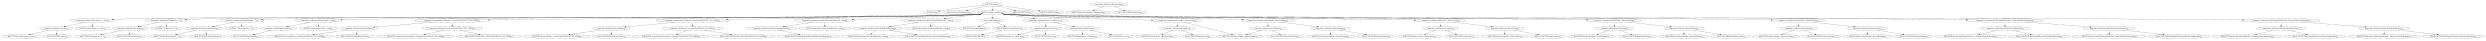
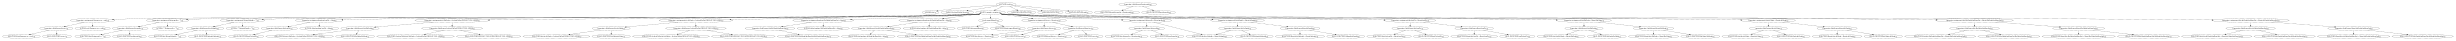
  digraph {
    fontname=Nunito
    node [fontname=Nunito]
    edge [fontname=Nunito]
    n1 [label=<(METHOD,&lt;init&gt;)<SUB>85</SUB>>]
    n2 [label=<(PARAM,this)<SUB>85</SUB>>]
    n3 [label=<(PARAM,ArchiveFileSet fileset)<SUB>85</SUB>>]
    n4 [label=<(BLOCK,&lt;empty&gt;,&lt;empty&gt;)<SUB>85</SUB>>]
    n5 [label=<(MODIFIER,CONSTRUCTOR)>]
    n6 [label=<(MODIFIER,PROTECTED)>]
    n7 [label=<(METHOD_RETURN,void)<SUB>95</SUB>>]
    n8 [label=<(&lt;operator&gt;.assignment,Resource src = null)<SUB>58</SUB>>]
    n9 [label=<(&lt;operator&gt;.assignment,String prefix = &quot;&quot;)<SUB>59</SUB>>]
    n10 [label=<(&lt;operator&gt;.assignment,String fullpath = &quot;&quot;)<SUB>60</SUB>>]
    n11 [label=<(&lt;operator&gt;.assignment,boolean hasDir = false)<SUB>61</SUB>>]
    n12 [label=<(&lt;operator&gt;.assignment,int fileMode = ArchiveFileSet.DEFAULT_FILE_MODE)<SUB>62</SUB>>]
    n13 [label=<(&lt;operator&gt;.assignment,int dirMode = ArchiveFileSet.DEFAULT_DIR_MODE)<SUB>63</SUB>>]
    n14 [label=<(&lt;operator&gt;.assignment,boolean fileModeHasBeenSet = false)<SUB>65</SUB>>]
    n15 [label=<(&lt;operator&gt;.assignment,boolean dirModeHasBeenSet = false)<SUB>66</SUB>>]
    n16 [label=<(&lt;init&gt;,super(fileset);)<SUB>86</SUB>>]
    n17 [label=<(&lt;operator&gt;.assignment,this.src = fileset.src)<SUB>87</SUB>>]
    n18 [label=<(&lt;operator&gt;.assignment,this.prefix = fileset.prefix)<SUB>88</SUB>>]
    n19 [label=<(&lt;operator&gt;.assignment,this.fullpath = fileset.fullpath)<SUB>89</SUB>>]
    n20 [label=<(&lt;operator&gt;.assignment,this.hasDir = fileset.hasDir)<SUB>90</SUB>>]
    n21 [label=<(&lt;operator&gt;.assignment,this.fileMode = fileset.fileMode)<SUB>91</SUB>>]
    n22 [label=<(&lt;operator&gt;.assignment,this.dirMode = fileset.dirMode)<SUB>92</SUB>>]
    n23 [label=<(&lt;operator&gt;.assignment,this.fileModeHasBeenSet = fileset.fileModeHasBeenSet)<SUB>93</SUB>>]
    n24 [label=<(&lt;operator&gt;.assignment,this.dirModeHasBeenSet = fileset.dirModeHasBeenSet)<SUB>94</SUB>>]
    n25 [label=<(&lt;operator&gt;.fieldAccess,this.src)<SUB>58</SUB>>]
    n26 [label=<(LITERAL,null,Resource src = null)<SUB>58</SUB>>]
    n27 [label=<(&lt;operator&gt;.fieldAccess,this.prefix)<SUB>59</SUB>>]
    n28 [label=<(LITERAL,&quot;&quot;,String prefix = &quot;&quot;)<SUB>59</SUB>>]
    n29 [label=<(&lt;operator&gt;.fieldAccess,this.fullpath)<SUB>60</SUB>>]
    n30 [label=<(LITERAL,&quot;&quot;,String fullpath = &quot;&quot;)<SUB>60</SUB>>]
    n31 [label=<(&lt;operator&gt;.fieldAccess,this.hasDir)<SUB>61</SUB>>]
    n32 [label=<(LITERAL,false,boolean hasDir = false)<SUB>61</SUB>>]
    n33 [label=<(&lt;operator&gt;.fieldAccess,this.fileMode)<SUB>62</SUB>>]
    n34 [label=<(&lt;operator&gt;.fieldAccess,ArchiveFileSet.DEFAULT_FILE_MODE)<SUB>62</SUB>>]
    n35 [label=<(&lt;operator&gt;.fieldAccess,this.dirMode)<SUB>63</SUB>>]
    n36 [label=<(&lt;operator&gt;.fieldAccess,ArchiveFileSet.DEFAULT_DIR_MODE)<SUB>63</SUB>>]
    n37 [label=<(&lt;operator&gt;.fieldAccess,this.fileModeHasBeenSet)<SUB>65</SUB>>]
    n38 [label=<(LITERAL,false,boolean fileModeHasBeenSet = false)<SUB>65</SUB>>]
    n39 [label=<(&lt;operator&gt;.fieldAccess,this.dirModeHasBeenSet)<SUB>66</SUB>>]
    n40 [label=<(LITERAL,false,boolean dirModeHasBeenSet = false)<SUB>66</SUB>>]
    n41 [label=<(IDENTIFIER,this,super(fileset);)>]
    n42 [label=<(IDENTIFIER,fileset,super(fileset);)<SUB>86</SUB>>]
    n43 [label=<(&lt;operator&gt;.fieldAccess,this.src)<SUB>87</SUB>>]
    n44 [label=<(&lt;operator&gt;.fieldAccess,fileset.src)<SUB>87</SUB>>]
    n45 [label=<(&lt;operator&gt;.fieldAccess,this.prefix)<SUB>88</SUB>>]
    n46 [label=<(IDENTIFIER,this,this.fullpath = fileset.fullpath)<SUB>89</SUB>>]
    n47 [label=<(&lt;operator&gt;.fieldAccess,this.fullpath)<SUB>89</SUB>>]
    n48 [label=<(&lt;operator&gt;.fieldAccess,fileset.fullpath)<SUB>89</SUB>>]
    n49 [label=<(&lt;operator&gt;.fieldAccess,this.hasDir)<SUB>90</SUB>>]
    n50 [label=<(&lt;operator&gt;.fieldAccess,fileset.hasDir)<SUB>90</SUB>>]
    n51 [label=<(&lt;operator&gt;.fieldAccess,this.fileMode)<SUB>91</SUB>>]
    n52 [label=<(&lt;operator&gt;.fieldAccess,fileset.fileMode)<SUB>91</SUB>>]
    n53 [label=<(&lt;operator&gt;.fieldAccess,this.dirMode)<SUB>92</SUB>>]
    n54 [label=<(&lt;operator&gt;.fieldAccess,fileset.dirMode)<SUB>92</SUB>>]
    n55 [label=<(&lt;operator&gt;.fieldAccess,this.fileModeHasBeenSet)<SUB>93</SUB>>]
    n56 [label=<(&lt;operator&gt;.fieldAccess,fileset.fileModeHasBeenSet)<SUB>93</SUB>>]
    n57 [label=<(&lt;operator&gt;.fieldAccess,this.dirModeHasBeenSet)<SUB>94</SUB>>]
    n58 [label=<(&lt;operator&gt;.fieldAccess,fileset.dirModeHasBeenSet)<SUB>94</SUB>>]
    n59 [label=<(IDENTIFIER,this,Resource src = null)<SUB>58</SUB>>]
    n60 [label=<(FIELD_IDENTIFIER,src,src)<SUB>58</SUB>>]
    n61 [label=<(IDENTIFIER,this,String prefix = &quot;&quot;)<SUB>59</SUB>>]
    n62 [label=<(FIELD_IDENTIFIER,prefix,prefix)<SUB>59</SUB>>]
    n63 [label=<(IDENTIFIER,this,String fullpath = &quot;&quot;)<SUB>60</SUB>>]
    n64 [label=<(FIELD_IDENTIFIER,fullpath,fullpath)<SUB>60</SUB>>]
    n65 [label=<(FIELD_IDENTIFIER,hasDir,hasDir)<SUB>61</SUB>>]
    n66 [label=<(IDENTIFIER,this,int fileMode = ArchiveFileSet.DEFAULT_FILE_MODE)<SUB>62</SUB>>]
    n67 [label=<(FIELD_IDENTIFIER,fileMode,fileMode)<SUB>62</SUB>>]
    n68 [label=<(IDENTIFIER,ArchiveFileSet,int fileMode = ArchiveFileSet.DEFAULT_FILE_MODE)<SUB>62</SUB>>]
    n69 [label=<(FIELD_IDENTIFIER,DEFAULT_FILE_MODE,DEFAULT_FILE_MODE)<SUB>62</SUB>>]
    n70 [label=<(IDENTIFIER,this,int dirMode = ArchiveFileSet.DEFAULT_DIR_MODE)<SUB>63</SUB>>]
    n71 [label=<(FIELD_IDENTIFIER,dirMode,dirMode)<SUB>63</SUB>>]
    n72 [label=<(IDENTIFIER,ArchiveFileSet,int dirMode = ArchiveFileSet.DEFAULT_DIR_MODE)<SUB>63</SUB>>]
    n73 [label=<(FIELD_IDENTIFIER,DEFAULT_DIR_MODE,DEFAULT_DIR_MODE)<SUB>63</SUB>>]
    n74 [label=<(FIELD_IDENTIFIER,fileModeHasBeenSet,fileModeHasBeenSet)<SUB>65</SUB>>]
    n75 [label=<(IDENTIFIER,this,boolean dirModeHasBeenSet = false)<SUB>66</SUB>>]
    n76 [label=<(FIELD_IDENTIFIER,dirModeHasBeenSet,dirModeHasBeenSet)<SUB>66</SUB>>]
    n77 [label=<(IDENTIFIER,this,this.src = fileset.src)<SUB>87</SUB>>]
    n78 [label=<(FIELD_IDENTIFIER,src,src)<SUB>87</SUB>>]
    n79 [label=<(IDENTIFIER,fileset,this.src = fileset.src)<SUB>87</SUB>>]
    n80 [label=<(FIELD_IDENTIFIER,src,src)<SUB>87</SUB>>]
    n81 [label=<(IDENTIFIER,this,this.prefix = fileset.prefix)<SUB>88</SUB>>]
    n82 [label=<(FIELD_IDENTIFIER,prefix,prefix)<SUB>88</SUB>>]
    n83 [label=<(&lt;operator&gt;.fieldAccess,fileset.prefix)<SUB>88</SUB>>]
    n84 [label=<(IDENTIFIER,fileset,this.prefix = fileset.prefix)<SUB>88</SUB>>]
    n85 [label=<(FIELD_IDENTIFIER,prefix,prefix)<SUB>88</SUB>>]
    n86 [label=<(FIELD_IDENTIFIER,fullpath,fullpath)<SUB>89</SUB>>]
    n87 [label=<(IDENTIFIER,fileset,this.fullpath = fileset.fullpath)<SUB>89</SUB>>]
    n88 [label=<(FIELD_IDENTIFIER,fullpath,fullpath)<SUB>89</SUB>>]
    n89 [label=<(IDENTIFIER,this,this.hasDir = fileset.hasDir)<SUB>90</SUB>>]
    n90 [label=<(FIELD_IDENTIFIER,hasDir,hasDir)<SUB>90</SUB>>]
    n91 [label=<(IDENTIFIER,fileset,this.hasDir = fileset.hasDir)<SUB>90</SUB>>]
    n92 [label=<(FIELD_IDENTIFIER,hasDir,hasDir)<SUB>90</SUB>>]
    n93 [label=<(IDENTIFIER,this,this.fileMode = fileset.fileMode)<SUB>61</SUB>>]
    n94 [label=<(FIELD_IDENTIFIER,fileMode,fileMode)<SUB>91</SUB>>]
    n95 [label=<(IDENTIFIER,fileset,this.fileMode = fileset.fileMode)<SUB>91</SUB>>]
    n96 [label=<(FIELD_IDENTIFIER,fileMode,fileMode)<SUB>91</SUB>>]
    n97 [label=<(IDENTIFIER,this,this.dirMode = fileset.dirMode)<SUB>92</SUB>>]
    n98 [label=<(FIELD_IDENTIFIER,dirMode,dirMode)<SUB>92</SUB>>]
    n99 [label=<(IDENTIFIER,fileset,this.dirMode = fileset.dirMode)<SUB>92</SUB>>]
    n100 [label=<(FIELD_IDENTIFIER,dirMode,dirMode)<SUB>92</SUB>>]
    n101 [label=<(IDENTIFIER,this,this.fileModeHasBeenSet = fileset.fileModeHasBeenSet)<SUB>93</SUB>>]
    n102 [label=<(FIELD_IDENTIFIER,fileModeHasBeenSet,fileModeHasBeenSet)<SUB>93</SUB>>]
    n103 [label=<(IDENTIFIER,fileset,this.fileModeHasBeenSet = fileset.fileModeHasBeenSet)<SUB>93</SUB>>]
    n104 [label=<(FIELD_IDENTIFIER,fileModeHasBeenSet,fileModeHasBeenSet)<SUB>93</SUB>>]
    n105 [label=<(IDENTIFIER,this,this.dirModeHasBeenSet = fileset.dirModeHasBeenSet)<SUB>94</SUB>>]
    n106 [label=<(FIELD_IDENTIFIER,dirModeHasBeenSet,dirModeHasBeenSet)<SUB>94</SUB>>]
    n107 [label=<(IDENTIFIER,fileset,this.dirModeHasBeenSet = fileset.dirModeHasBeenSet)<SUB>94</SUB>>]
    n108 [label=<(FIELD_IDENTIFIER,dirModeHasBeenSet,dirModeHasBeenSet)<SUB>94</SUB>>]
    n1 -> n2
    n1 -> n3
    n1 -> n4
-   n42 -> n5
+   n1 -> n5
    n1 -> n6
    n1 -> n7
    n4 -> n8
    n4 -> n9
    n4 -> n10
    n4 -> n11
    n4 -> n12
    n4 -> n13
    n4 -> n14
    n4 -> n15
    n4 -> n16
    n4 -> n17
    n4 -> n18
    n4 -> n19
    n4 -> n20
    n4 -> n21
    n4 -> n22
    n4 -> n23
    n4 -> n24
    n8 -> n25
    n8 -> n26
    n9 -> n27
    n9 -> n28
    n10 -> n29
    n10 -> n30
    n11 -> n31
    n11 -> n32
    n12 -> n33
    n12 -> n34
    n13 -> n35
    n13 -> n36
    n14 -> n37
    n14 -> n38
    n15 -> n39
    n15 -> n40
    n16 -> n41
    n16 -> n42
    n17 -> n43
    n17 -> n44
    n18 -> n45
    n18 -> n46
    n19 -> n47
    n19 -> n48
    n20 -> n49
    n20 -> n50
    n21 -> n51
    n21 -> n52
    n22 -> n53
    n22 -> n54
    n23 -> n55
    n23 -> n56
    n24 -> n57
    n24 -> n58
    n25 -> n59
    n25 -> n60
    n27 -> n61
    n27 -> n62
    n29 -> n63
    n29 -> n64
    n31 -> n65
    n33 -> n66
    n33 -> n67
    n34 -> n68
    n34 -> n69
    n35 -> n70
    n35 -> n71
    n36 -> n72
    n36 -> n73
    n37 -> n74
    n39 -> n75
    n39 -> n76
    n43 -> n77
    n43 -> n78
    n44 -> n79
    n44 -> n80
    n45 -> n81
    n45 -> n82
    n47 -> n46
    n47 -> n86
    n48 -> n87
    n48 -> n88
    n49 -> n89
    n49 -> n90
    n50 -> n91
    n50 -> n92
    n51 -> n93
    n51 -> n94
    n52 -> n95
    n52 -> n96
    n53 -> n97
    n53 -> n98
    n54 -> n99
    n54 -> n100
    n55 -> n101
    n55 -> n102
    n56 -> n103
    n56 -> n104
    n57 -> n105
    n57 -> n106
    n58 -> n107
    n58 -> n108
    n83 -> n84
    n83 -> n85
  }
